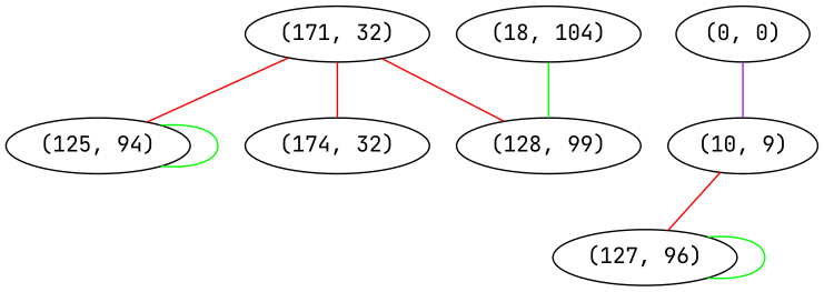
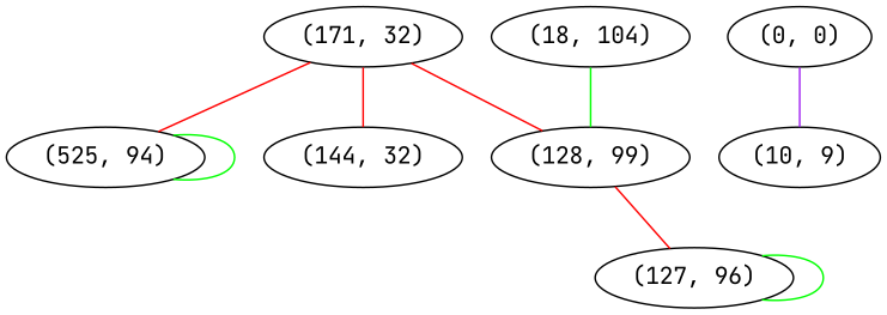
  graph {
    fontname="JetBrains Mono"
    node [fontname="JetBrains Mono"]
    edge [color=red fontname="JetBrains Mono" weight=1]
    n1 [label="(171, 32)"]
-   "(125, 94)"
-   "(174, 32)"
+   "(125, 94)" [label="(525, 94)"]
+   "(174, 32)" [label="(144, 32)"]
    "(128, 99)"
    "(127, 96)"
    "(0, 0)"
    "(10, 9)"
    "(18, 104)"
    n1 -- "(125, 94)"
    n1 -- "(174, 32)"
    n1 -- "(128, 99)"
    "(125, 94)" -- "(125, 94)" [color=green weight=2]
-   "(10, 9)" -- "(127, 96)"
+   "(128, 99)" -- "(127, 96)"
    "(127, 96)" -- "(127, 96)" [color=green weight=2]
    "(0, 0)" -- "(10, 9)" [color=purple weight=4]
    "(18, 104)" -- "(128, 99)" [color=green]
  }
